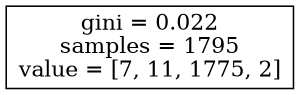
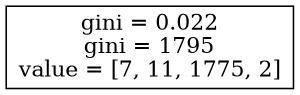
  digraph {
-   n1 [label="gini = 0.022\nsamples = 1795\nvalue = [7, 11, 1775, 2]" shape=box]
+   n1 [label="gini = 0.022\ngini = 1795\nvalue = [7, 11, 1775, 2]" shape=box]
  }
